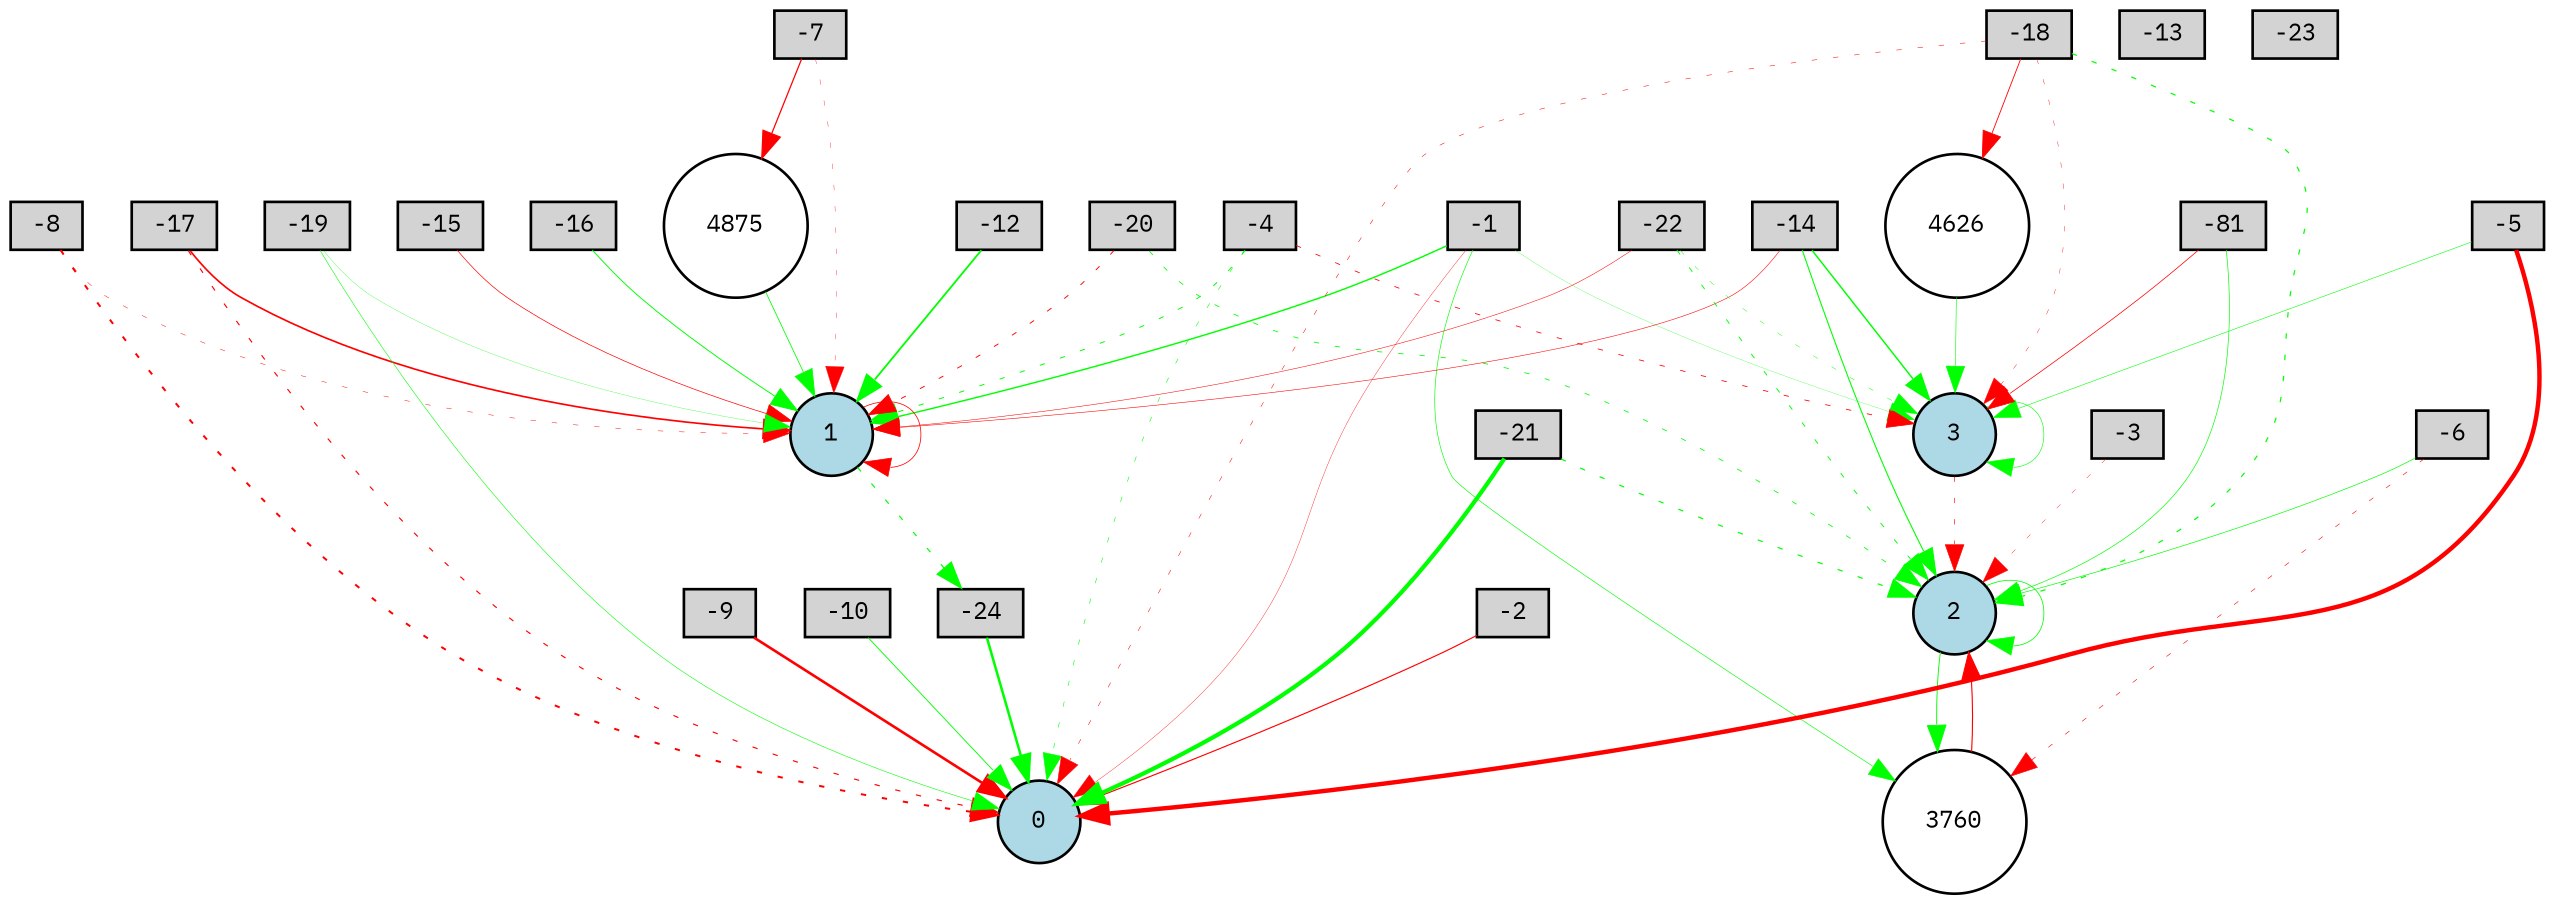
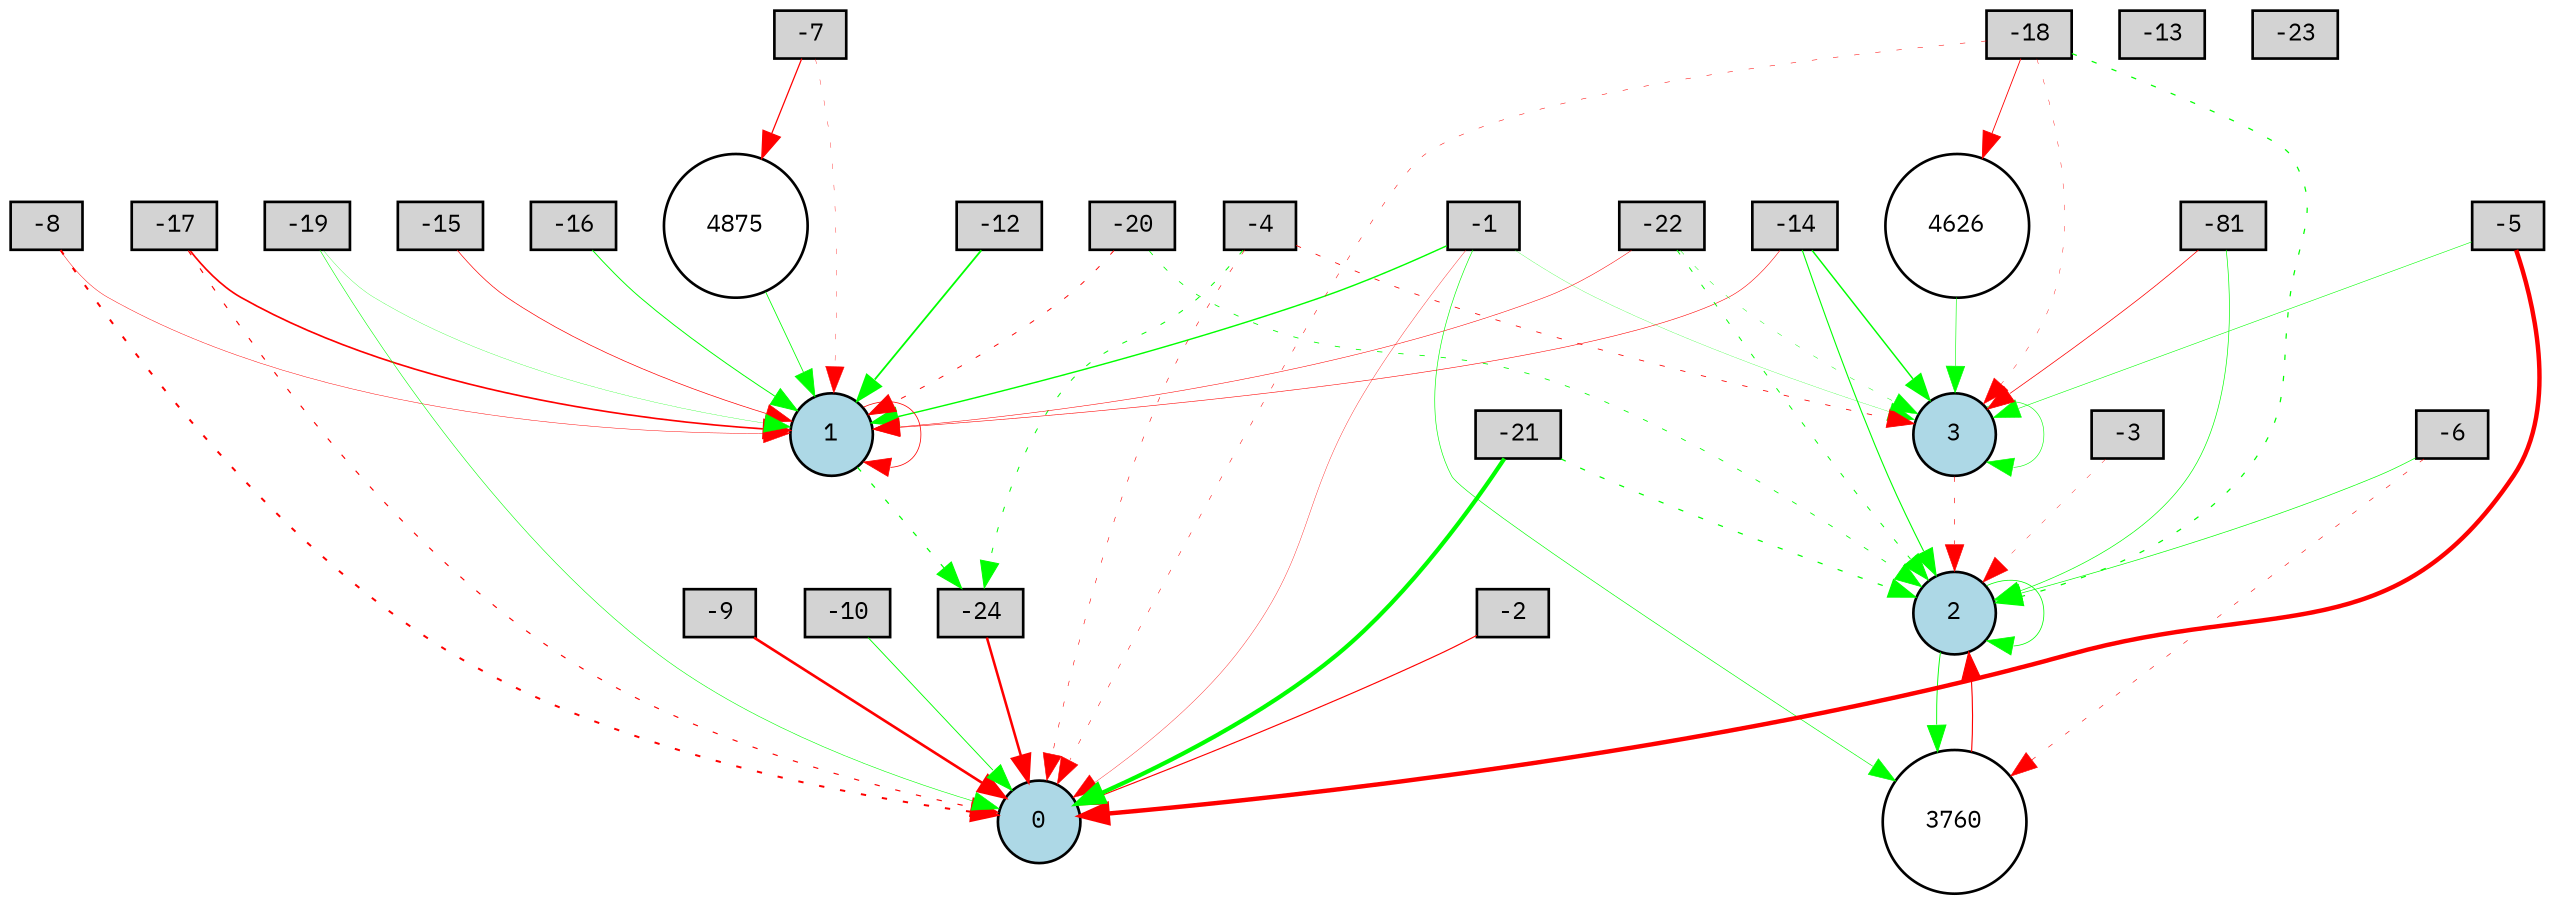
  digraph {
    fontname="IBM Plex Mono"
    node [fillcolor=lightgray fontname="IBM Plex Mono" fontsize=9 shape=box style=filled]
    edge [color=green fontname="IBM Plex Mono" style=solid]
    -1 [height=0.2 width=0.2]
    0 [fillcolor=lightblue height=0.2 shape=circle width=0.2]
    1 [fillcolor=lightblue height=0.2 shape=circle width=0.2]
    3 [fillcolor=lightblue height=0.2 shape=circle width=0.2]
    3760 [fillcolor=white height=0.2 shape=circle width=0.2]
    -24 [height=0.2 width=0.2]
    2 [fillcolor=lightblue height=0.2 shape=circle width=0.2]
    -2 [height=0.2 width=0.2]
    -3 [height=0.2 width=0.2]
    -4 [height=0.2 width=0.2]
    -5 [height=0.2 width=0.2]
    -6 [height=0.2 width=0.2]
    -7 [height=0.2 width=0.2]
    4875 [fillcolor=white height=0.2 shape=circle width=0.2]
    -8 [height=0.2 width=0.2]
    -9 [height=0.2 width=0.2]
    -10 [height=0.2 width=0.2]
    n18 [height=0.2 label=-81 width=0.2]
    -12 [height=0.2 width=0.2]
    -13 [height=0.2 width=0.2]
    -14 [height=0.2 width=0.2]
    -15 [height=0.2 width=0.2]
    -16 [height=0.2 width=0.2]
    -17 [height=0.2 width=0.2]
    -18 [height=0.2 width=0.2]
    4626 [fillcolor=white height=0.2 shape=circle width=0.2]
    -19 [height=0.2 width=0.2]
    -20 [height=0.2 width=0.2]
    -21 [height=0.2 width=0.2]
    -22 [height=0.2 width=0.2]
    -23 [height=0.2 width=0.2]
    -1 -> 0 [color=red penwidth=0.13881443995693152]
    -1 -> 1 [penwidth=0.5319742454613025]
    -1 -> 3 [penwidth=0.10063035800332615]
    -1 -> 3760 [penwidth=0.23963665685562272]
    1 -> 1 [color=red penwidth=0.2902604420692966]
    1 -> -24 [penwidth=0.45502276468613956 style=dotted]
    3 -> 3 [penwidth=0.22320236065911758]
    3 -> 2 [color=red penwidth=0.23873607489087129 style=dotted]
    3760 -> 2 [color=red penwidth=0.42398909270520735]
-   -24 -> 0 [penwidth=0.9462959659230096]
+   -24 -> 0 [color=red penwidth=0.9462959659230096]
    2 -> 3760 [penwidth=0.34357717667869736]
    2 -> 2 [penwidth=0.29472008556290347]
    -2 -> 0 [color=red penwidth=0.4321564694827795]
    -3 -> 2 [color=red penwidth=0.14293886094992644 style=dotted]
-   -4 -> 0 [penwidth=0.21530421508915576 style=dotted]
-   -4 -> 1 [penwidth=0.3661323234213365 style=dotted]
+   -4 -> 0 [color=red penwidth=0.21530421508915576 style=dotted]
+   -4 -> -24 [penwidth=0.3661323234213365 style=dotted]
    -4 -> 3 [color=red penwidth=0.30835172569650826 style=dotted]
    -5 -> 0 [color=red penwidth=1.6684442801733352]
    -5 -> 3 [penwidth=0.2087594561184084]
    -6 -> 3760 [color=red penwidth=0.22258291235538136 style=dotted]
    -6 -> 2 [penwidth=0.2525597241657671]
    -7 -> 1 [color=red penwidth=0.1352097822211939 style=dotted]
    -7 -> 4875 [color=red penwidth=0.4676263012154471]
    4875 -> 1 [penwidth=0.30626823675808446]
    -8 -> 0 [color=red penwidth=0.7472771759315046 style=dotted]
-   -8 -> 1 [color=red penwidth=0.17220948363998353 style=dotted]
+   -8 -> 1 [color=red penwidth=0.17220948363998353]
    -9 -> 0 [color=red penwidth=0.9908904028511394]
    -10 -> 0 [penwidth=0.33876527209363944]
    n18 -> 3 [color=red penwidth=0.2764730856450127]
    n18 -> 2 [penwidth=0.2527080727996545]
    -12 -> 1 [penwidth=0.6825619261890763]
    -14 -> 1 [color=red penwidth=0.20862523302821184]
    -14 -> 3 [penwidth=0.548736684558212]
    -14 -> 2 [penwidth=0.41061645537025515]
    -15 -> 1 [color=red penwidth=0.2579523319475912]
    -16 -> 1 [penwidth=0.3537313120048562]
    -17 -> 0 [color=red penwidth=0.4321485158162316 style=dotted]
    -17 -> 1 [color=red penwidth=0.6274183073659675]
    -18 -> 0 [color=red penwidth=0.1934888548647149 style=dotted]
    -18 -> 3 [color=red penwidth=0.14986037378079242 style=dotted]
    -18 -> 2 [penwidth=0.4613723779256511 style=dotted]
    -18 -> 4626 [color=red penwidth=0.323746769838301]
    4626 -> 3 [penwidth=0.2229912777949809]
    -19 -> 0 [penwidth=0.2138059210789112]
    -19 -> 1 [penwidth=0.11189004571077982]
    -20 -> 1 [color=red penwidth=0.35128816874332314 style=dotted]
    -20 -> 2 [penwidth=0.31071042112211733 style=dotted]
    -21 -> 0 [penwidth=1.5799739076233454]
    -21 -> 2 [penwidth=0.4570906531990051 style=dotted]
    -22 -> 1 [color=red penwidth=0.19445877235052855]
    -22 -> 3 [penwidth=0.16627260921016707 style=dotted]
    -22 -> 2 [penwidth=0.35753789626378696 style=dotted]
  }
